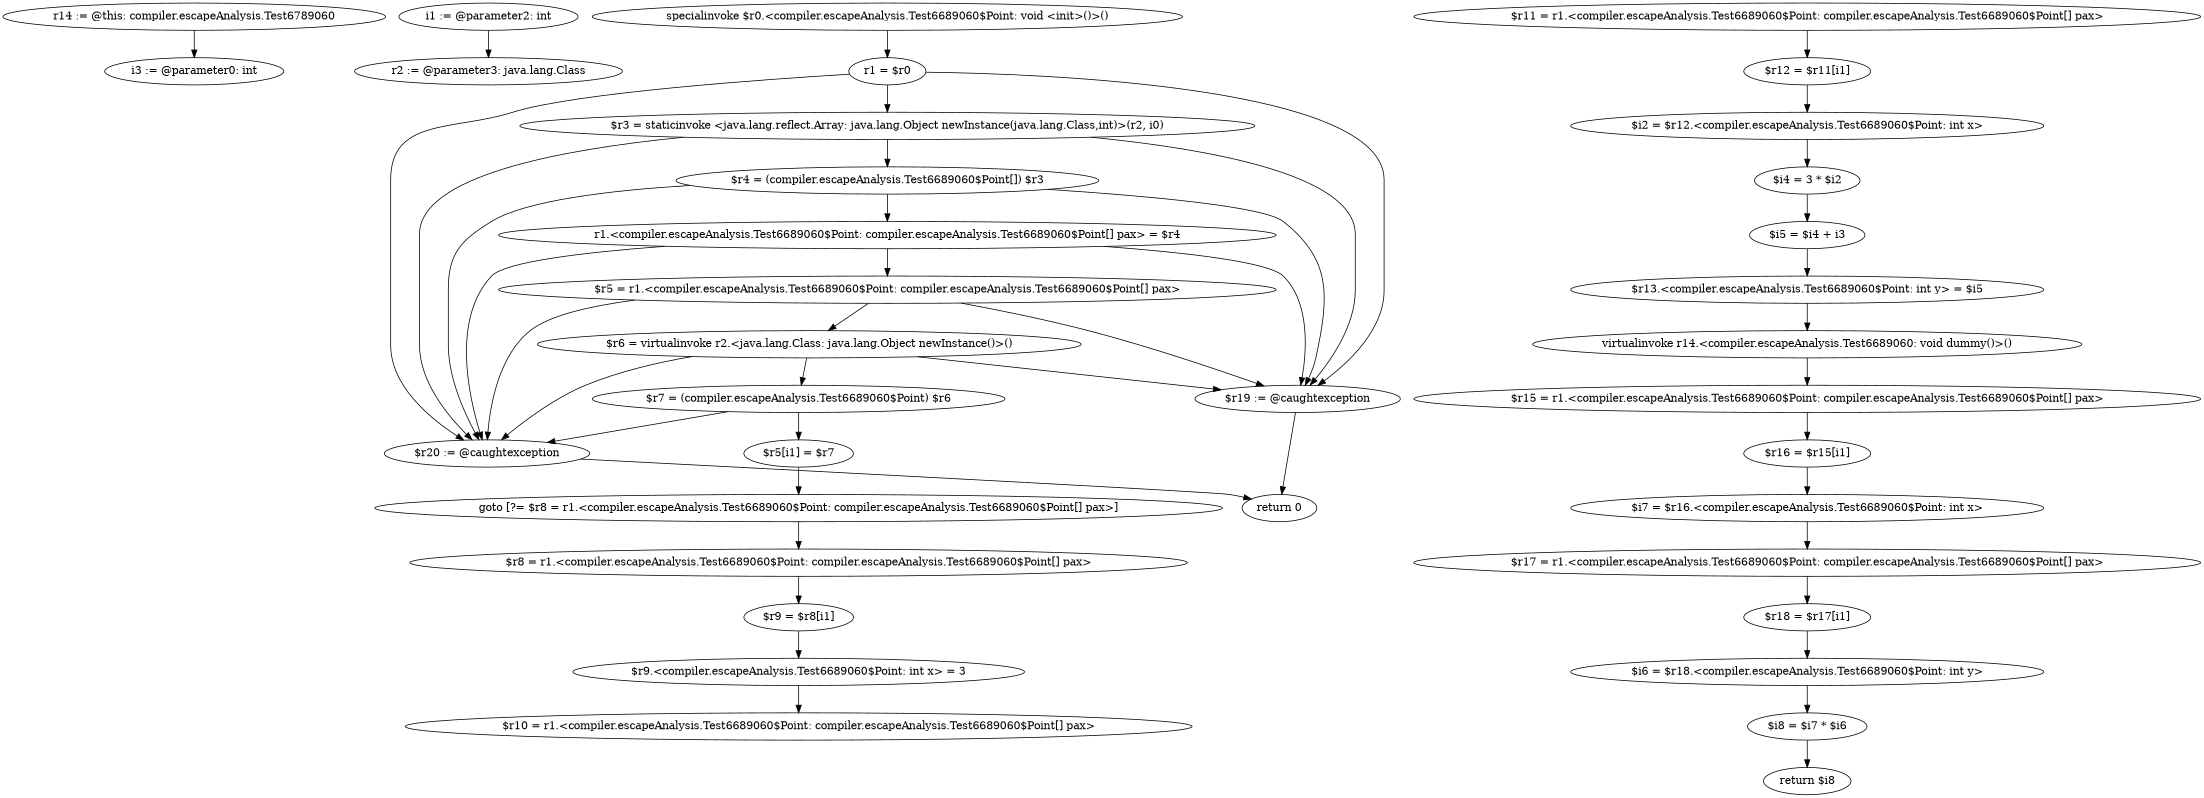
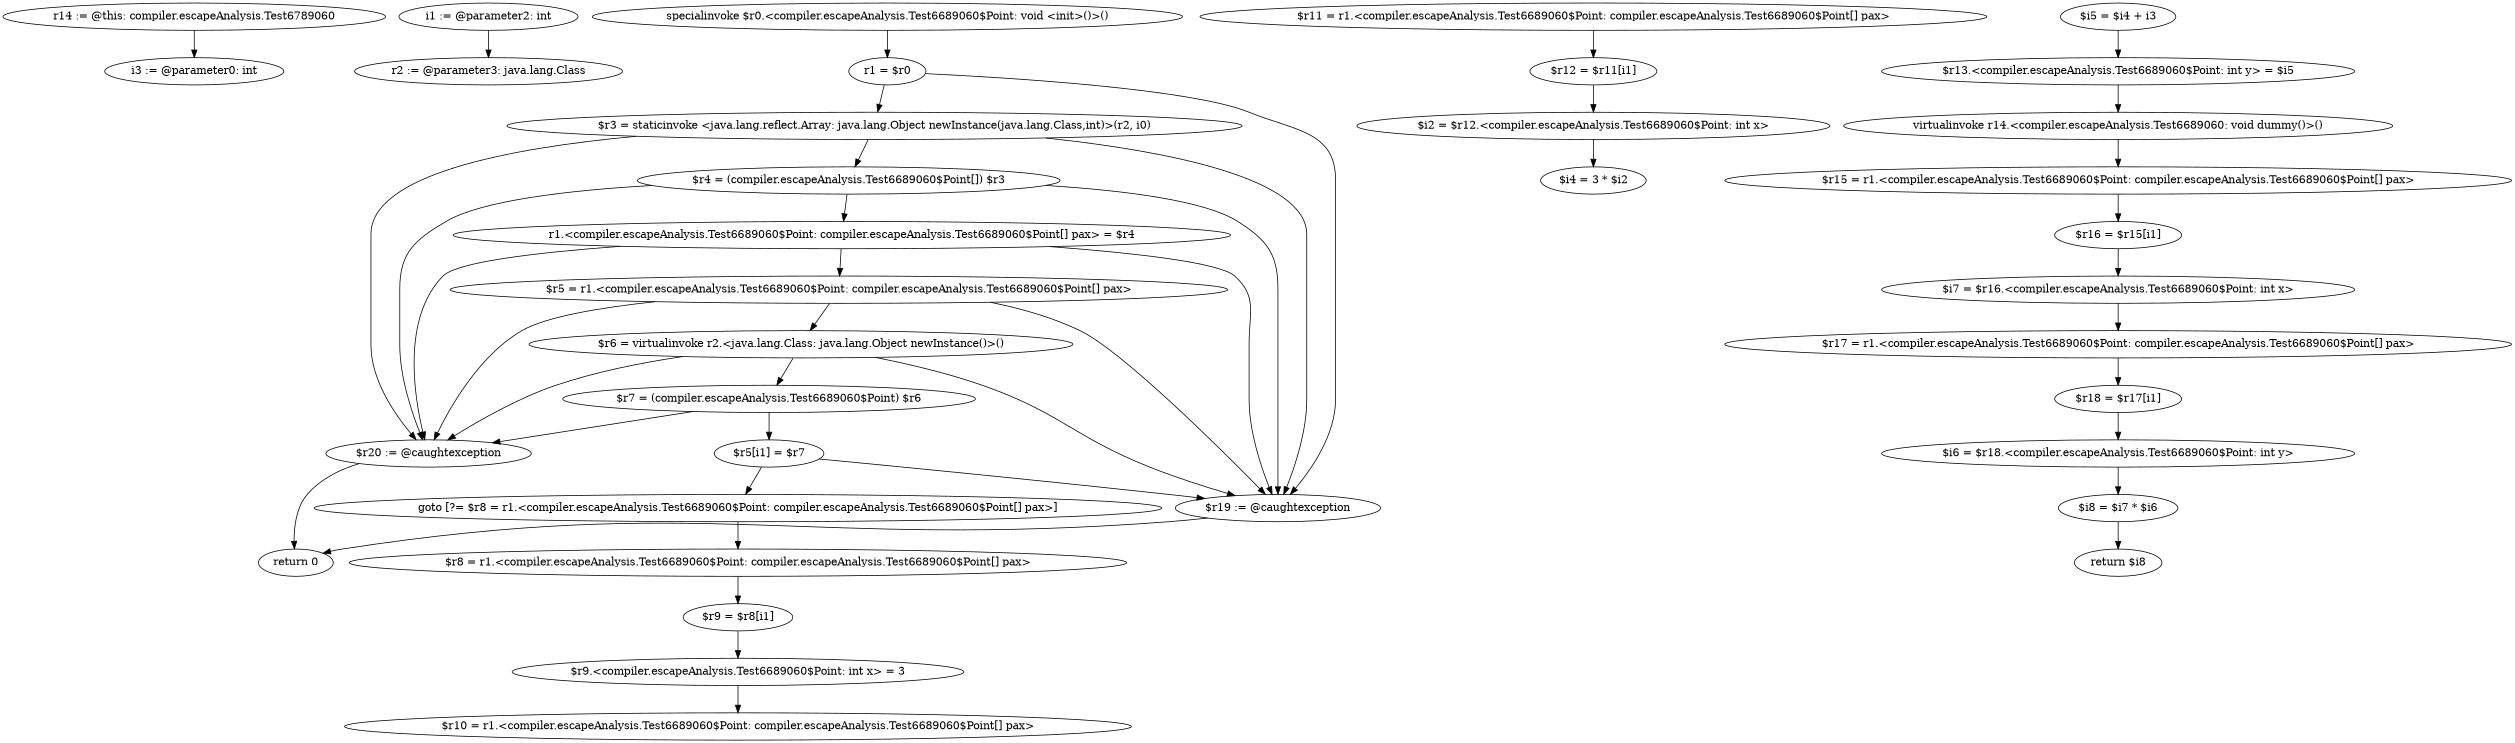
  digraph {
    n1 [label="r14 := @this: compiler.escapeAnalysis.Test6789060"]
    "i3 := @parameter0: int"
    "i1 := @parameter2: int"
    "r2 := @parameter3: java.lang.Class"
    "specialinvoke $r0.<compiler.escapeAnalysis.Test6689060$Point: void <init>()>()"
    "r1 = $r0"
    "$r3 = staticinvoke <java.lang.reflect.Array: java.lang.Object newInstance(java.lang.Class,int)>(r2, i0)"
    "$r20 := @caughtexception"
    "$r19 := @caughtexception"
    "$r4 = (compiler.escapeAnalysis.Test6689060$Point[]) $r3"
    "return 0"
    "r1.<compiler.escapeAnalysis.Test6689060$Point: compiler.escapeAnalysis.Test6689060$Point[] pax> = $r4"
    "$r5 = r1.<compiler.escapeAnalysis.Test6689060$Point: compiler.escapeAnalysis.Test6689060$Point[] pax>"
    "$r6 = virtualinvoke r2.<java.lang.Class: java.lang.Object newInstance()>()"
    "$r7 = (compiler.escapeAnalysis.Test6689060$Point) $r6"
    "$r5[i1] = $r7"
    "goto [?= $r8 = r1.<compiler.escapeAnalysis.Test6689060$Point: compiler.escapeAnalysis.Test6689060$Point[] pax>]"
    "$r8 = r1.<compiler.escapeAnalysis.Test6689060$Point: compiler.escapeAnalysis.Test6689060$Point[] pax>"
    "$r9 = $r8[i1]"
    "$r9.<compiler.escapeAnalysis.Test6689060$Point: int x> = 3"
    "$r10 = r1.<compiler.escapeAnalysis.Test6689060$Point: compiler.escapeAnalysis.Test6689060$Point[] pax>"
    "$r11 = r1.<compiler.escapeAnalysis.Test6689060$Point: compiler.escapeAnalysis.Test6689060$Point[] pax>"
    "$r12 = $r11[i1]"
    "$i2 = $r12.<compiler.escapeAnalysis.Test6689060$Point: int x>"
    "$i4 = 3 * $i2"
    "$i5 = $i4 + i3"
    "$r13.<compiler.escapeAnalysis.Test6689060$Point: int y> = $i5"
    "virtualinvoke r14.<compiler.escapeAnalysis.Test6689060: void dummy()>()"
    "$r15 = r1.<compiler.escapeAnalysis.Test6689060$Point: compiler.escapeAnalysis.Test6689060$Point[] pax>"
    "$r16 = $r15[i1]"
    "$i7 = $r16.<compiler.escapeAnalysis.Test6689060$Point: int x>"
    "$r17 = r1.<compiler.escapeAnalysis.Test6689060$Point: compiler.escapeAnalysis.Test6689060$Point[] pax>"
    "$r18 = $r17[i1]"
    "$i6 = $r18.<compiler.escapeAnalysis.Test6689060$Point: int y>"
    "$i8 = $i7 * $i6"
    "return $i8"
    n1 -> "i3 := @parameter0: int"
    "i1 := @parameter2: int" -> "r2 := @parameter3: java.lang.Class"
    "specialinvoke $r0.<compiler.escapeAnalysis.Test6689060$Point: void <init>()>()" -> "r1 = $r0"
    "r1 = $r0" -> "$r3 = staticinvoke <java.lang.reflect.Array: java.lang.Object newInstance(java.lang.Class,int)>(r2, i0)"
-   "r1 = $r0" -> "$r20 := @caughtexception"
    "r1 = $r0" -> "$r19 := @caughtexception"
    "$r3 = staticinvoke <java.lang.reflect.Array: java.lang.Object newInstance(java.lang.Class,int)>(r2, i0)" -> "$r20 := @caughtexception"
    "$r3 = staticinvoke <java.lang.reflect.Array: java.lang.Object newInstance(java.lang.Class,int)>(r2, i0)" -> "$r19 := @caughtexception"
    "$r3 = staticinvoke <java.lang.reflect.Array: java.lang.Object newInstance(java.lang.Class,int)>(r2, i0)" -> "$r4 = (compiler.escapeAnalysis.Test6689060$Point[]) $r3"
    "$r20 := @caughtexception" -> "return 0"
    "$r19 := @caughtexception" -> "return 0"
    "$r4 = (compiler.escapeAnalysis.Test6689060$Point[]) $r3" -> "$r20 := @caughtexception"
    "$r4 = (compiler.escapeAnalysis.Test6689060$Point[]) $r3" -> "$r19 := @caughtexception"
    "$r4 = (compiler.escapeAnalysis.Test6689060$Point[]) $r3" -> "r1.<compiler.escapeAnalysis.Test6689060$Point: compiler.escapeAnalysis.Test6689060$Point[] pax> = $r4"
    "r1.<compiler.escapeAnalysis.Test6689060$Point: compiler.escapeAnalysis.Test6689060$Point[] pax> = $r4" -> "$r20 := @caughtexception"
    "r1.<compiler.escapeAnalysis.Test6689060$Point: compiler.escapeAnalysis.Test6689060$Point[] pax> = $r4" -> "$r19 := @caughtexception"
    "r1.<compiler.escapeAnalysis.Test6689060$Point: compiler.escapeAnalysis.Test6689060$Point[] pax> = $r4" -> "$r5 = r1.<compiler.escapeAnalysis.Test6689060$Point: compiler.escapeAnalysis.Test6689060$Point[] pax>"
    "$r5 = r1.<compiler.escapeAnalysis.Test6689060$Point: compiler.escapeAnalysis.Test6689060$Point[] pax>" -> "$r20 := @caughtexception"
    "$r5 = r1.<compiler.escapeAnalysis.Test6689060$Point: compiler.escapeAnalysis.Test6689060$Point[] pax>" -> "$r19 := @caughtexception"
    "$r5 = r1.<compiler.escapeAnalysis.Test6689060$Point: compiler.escapeAnalysis.Test6689060$Point[] pax>" -> "$r6 = virtualinvoke r2.<java.lang.Class: java.lang.Object newInstance()>()"
    "$r6 = virtualinvoke r2.<java.lang.Class: java.lang.Object newInstance()>()" -> "$r20 := @caughtexception"
    "$r6 = virtualinvoke r2.<java.lang.Class: java.lang.Object newInstance()>()" -> "$r19 := @caughtexception"
    "$r6 = virtualinvoke r2.<java.lang.Class: java.lang.Object newInstance()>()" -> "$r7 = (compiler.escapeAnalysis.Test6689060$Point) $r6"
    "$r7 = (compiler.escapeAnalysis.Test6689060$Point) $r6" -> "$r20 := @caughtexception"
    "$r7 = (compiler.escapeAnalysis.Test6689060$Point) $r6" -> "$r5[i1] = $r7"
+   "$r5[i1] = $r7" -> "$r19 := @caughtexception"
    "$r5[i1] = $r7" -> "goto [?= $r8 = r1.<compiler.escapeAnalysis.Test6689060$Point: compiler.escapeAnalysis.Test6689060$Point[] pax>]"
    "goto [?= $r8 = r1.<compiler.escapeAnalysis.Test6689060$Point: compiler.escapeAnalysis.Test6689060$Point[] pax>]" -> "$r8 = r1.<compiler.escapeAnalysis.Test6689060$Point: compiler.escapeAnalysis.Test6689060$Point[] pax>"
    "$r8 = r1.<compiler.escapeAnalysis.Test6689060$Point: compiler.escapeAnalysis.Test6689060$Point[] pax>" -> "$r9 = $r8[i1]"
    "$r9 = $r8[i1]" -> "$r9.<compiler.escapeAnalysis.Test6689060$Point: int x> = 3"
    "$r9.<compiler.escapeAnalysis.Test6689060$Point: int x> = 3" -> "$r10 = r1.<compiler.escapeAnalysis.Test6689060$Point: compiler.escapeAnalysis.Test6689060$Point[] pax>"
    "$r11 = r1.<compiler.escapeAnalysis.Test6689060$Point: compiler.escapeAnalysis.Test6689060$Point[] pax>" -> "$r12 = $r11[i1]"
    "$r12 = $r11[i1]" -> "$i2 = $r12.<compiler.escapeAnalysis.Test6689060$Point: int x>"
    "$i2 = $r12.<compiler.escapeAnalysis.Test6689060$Point: int x>" -> "$i4 = 3 * $i2"
-   "$i4 = 3 * $i2" -> "$i5 = $i4 + i3"
    "$i5 = $i4 + i3" -> "$r13.<compiler.escapeAnalysis.Test6689060$Point: int y> = $i5"
    "$r13.<compiler.escapeAnalysis.Test6689060$Point: int y> = $i5" -> "virtualinvoke r14.<compiler.escapeAnalysis.Test6689060: void dummy()>()"
    "virtualinvoke r14.<compiler.escapeAnalysis.Test6689060: void dummy()>()" -> "$r15 = r1.<compiler.escapeAnalysis.Test6689060$Point: compiler.escapeAnalysis.Test6689060$Point[] pax>"
    "$r15 = r1.<compiler.escapeAnalysis.Test6689060$Point: compiler.escapeAnalysis.Test6689060$Point[] pax>" -> "$r16 = $r15[i1]"
    "$r16 = $r15[i1]" -> "$i7 = $r16.<compiler.escapeAnalysis.Test6689060$Point: int x>"
    "$i7 = $r16.<compiler.escapeAnalysis.Test6689060$Point: int x>" -> "$r17 = r1.<compiler.escapeAnalysis.Test6689060$Point: compiler.escapeAnalysis.Test6689060$Point[] pax>"
    "$r17 = r1.<compiler.escapeAnalysis.Test6689060$Point: compiler.escapeAnalysis.Test6689060$Point[] pax>" -> "$r18 = $r17[i1]"
    "$r18 = $r17[i1]" -> "$i6 = $r18.<compiler.escapeAnalysis.Test6689060$Point: int y>"
    "$i6 = $r18.<compiler.escapeAnalysis.Test6689060$Point: int y>" -> "$i8 = $i7 * $i6"
    "$i8 = $i7 * $i6" -> "return $i8"
  }
